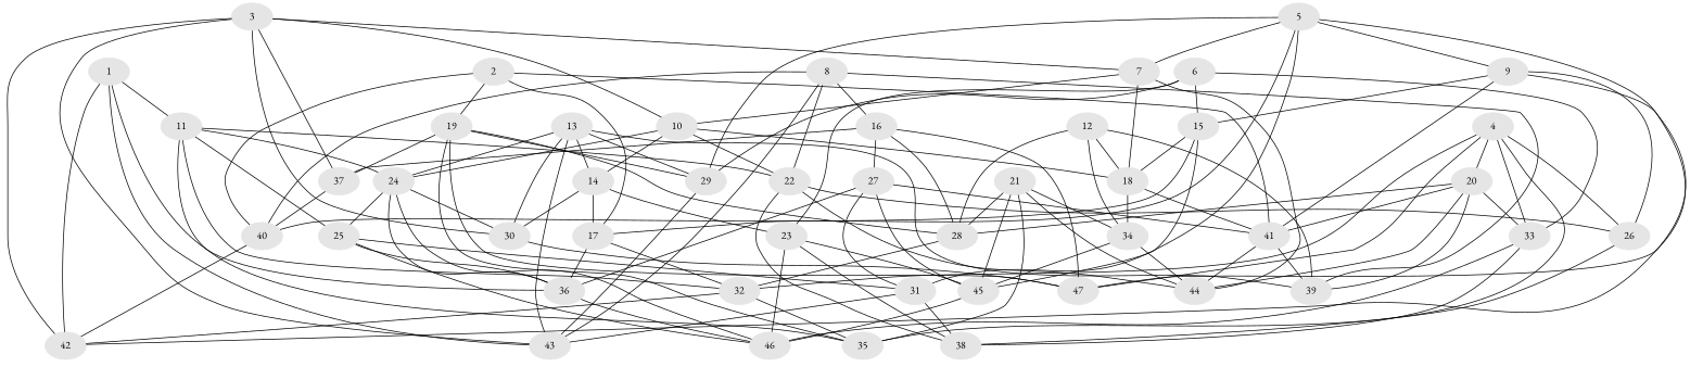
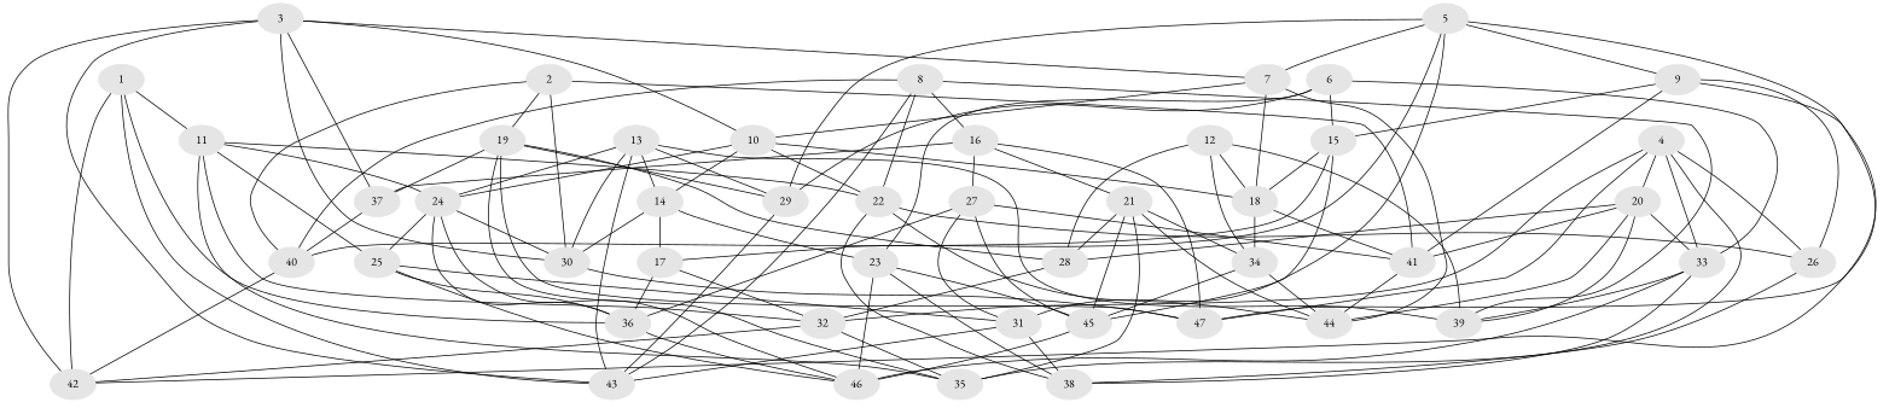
  graph {
    fontname="EB Garamond"
    node [color=gray90 fontname="EB Garamond" style=filled]
    edge [fontname="EB Garamond" weight=1.0]
    1
    11
    36
    42
    43
    32
    35
    22
    24
    25
    46
    2
    17
    19
    40
    41
    37
    47
    29
    28
    44
    3
    7
    10
    30
    18
    14
    4
    20
    26
    33
    39
    38
    5
    9
    31
    15
    6
    23
    45
    34
    8
    16
    27
    12
    13
    21
    1 -- 11
    1 -- 36
    1 -- 42
    1 -- 43
    11 -- 32
    11 -- 35
    11 -- 22
    11 -- 24
    11 -- 25
    36 -- 46
    32 -- 42
    32 -- 35
    22 -- 44
    22 -- 26
    22 -- 38
    24 -- 36
    24 -- 25 [weight=2.0]
    24 -- 46
    24 -- 30
    25 -- 36
    25 -- 46
    25 -- 31
-   2 -- 17
+   2 -- 30
    2 -- 19
    2 -- 40
    2 -- 41
    17 -- 36 [weight=2.0]
    17 -- 32
    19 -- 35
    19 -- 37
    19 -- 47
    19 -- 29
    19 -- 28
    40 -- 42
    41 -- 44
    37 -- 40
    29 -- 43
    28 -- 32
    3 -- 42
    3 -- 43
    3 -- 37
    3 -- 7
    3 -- 10
    3 -- 30
    7 -- 44
    7 -- 10
    7 -- 18
    10 -- 22
    10 -- 24
    10 -- 18
    10 -- 14
    30 -- 47 [weight=2.0]
    18 -- 41
    18 -- 34
    14 -- 17
    14 -- 30
    14 -- 23 [weight=2.0]
    4 -- 32
    4 -- 35
    4 -- 47
    4 -- 20
    4 -- 26
    4 -- 33
    20 -- 41
    20 -- 28
    20 -- 44
    20 -- 33
    20 -- 39
    26 -- 38 [weight=2.0]
    33 -- 46
-   41 -- 39
+   33 -- 39
    33 -- 38
    5 -- 17
    5 -- 47
    5 -- 29
    5 -- 7 [weight=2.0]
    5 -- 9
    5 -- 31 [weight=2.0]
    9 -- 42
    9 -- 41
    9 -- 26 [weight=2.0]
    9 -- 15
    31 -- 43
    31 -- 38
    15 -- 40 [weight=2.0]
    15 -- 18
    15 -- 45
    6 -- 29
    6 -- 33
    6 -- 15
    6 -- 23
    23 -- 46
    23 -- 38
    23 -- 45
    45 -- 46
    34 -- 44
    34 -- 45
    8 -- 43
    8 -- 22
    8 -- 40
    8 -- 39
    8 -- 16 [weight=2.0]
    16 -- 37
    16 -- 47
-   16 -- 28
+   16 -- 21
    16 -- 27
    27 -- 36 [weight=2.0]
    27 -- 41
    27 -- 31
    27 -- 45
    12 -- 28
    12 -- 18
    12 -- 39 [weight=2.0]
    12 -- 34 [weight=2.0]
    13 -- 43
    13 -- 24
    13 -- 29
    13 -- 30
    13 -- 14
    13 -- 39
    21 -- 35 [weight=2.0]
    21 -- 28
    21 -- 44
    21 -- 45
    21 -- 34
  }
